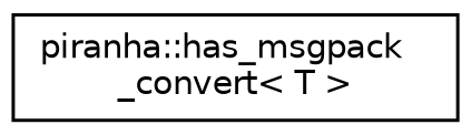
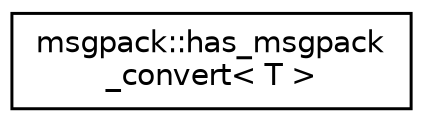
  digraph {
    rankdir=LR
-   n1 [color=black fillcolor=white fontname=Helvetica fontsize=10 height=0.2 label="piranha::has_msgpack\l_convert\< T \>" shape=record style=filled width=0.4]
+   n1 [color=black fillcolor=white fontname=Helvetica fontsize=10 height=0.2 label="msgpack::has_msgpack\l_convert\< T \>" shape=record style=filled width=0.4]
  }
